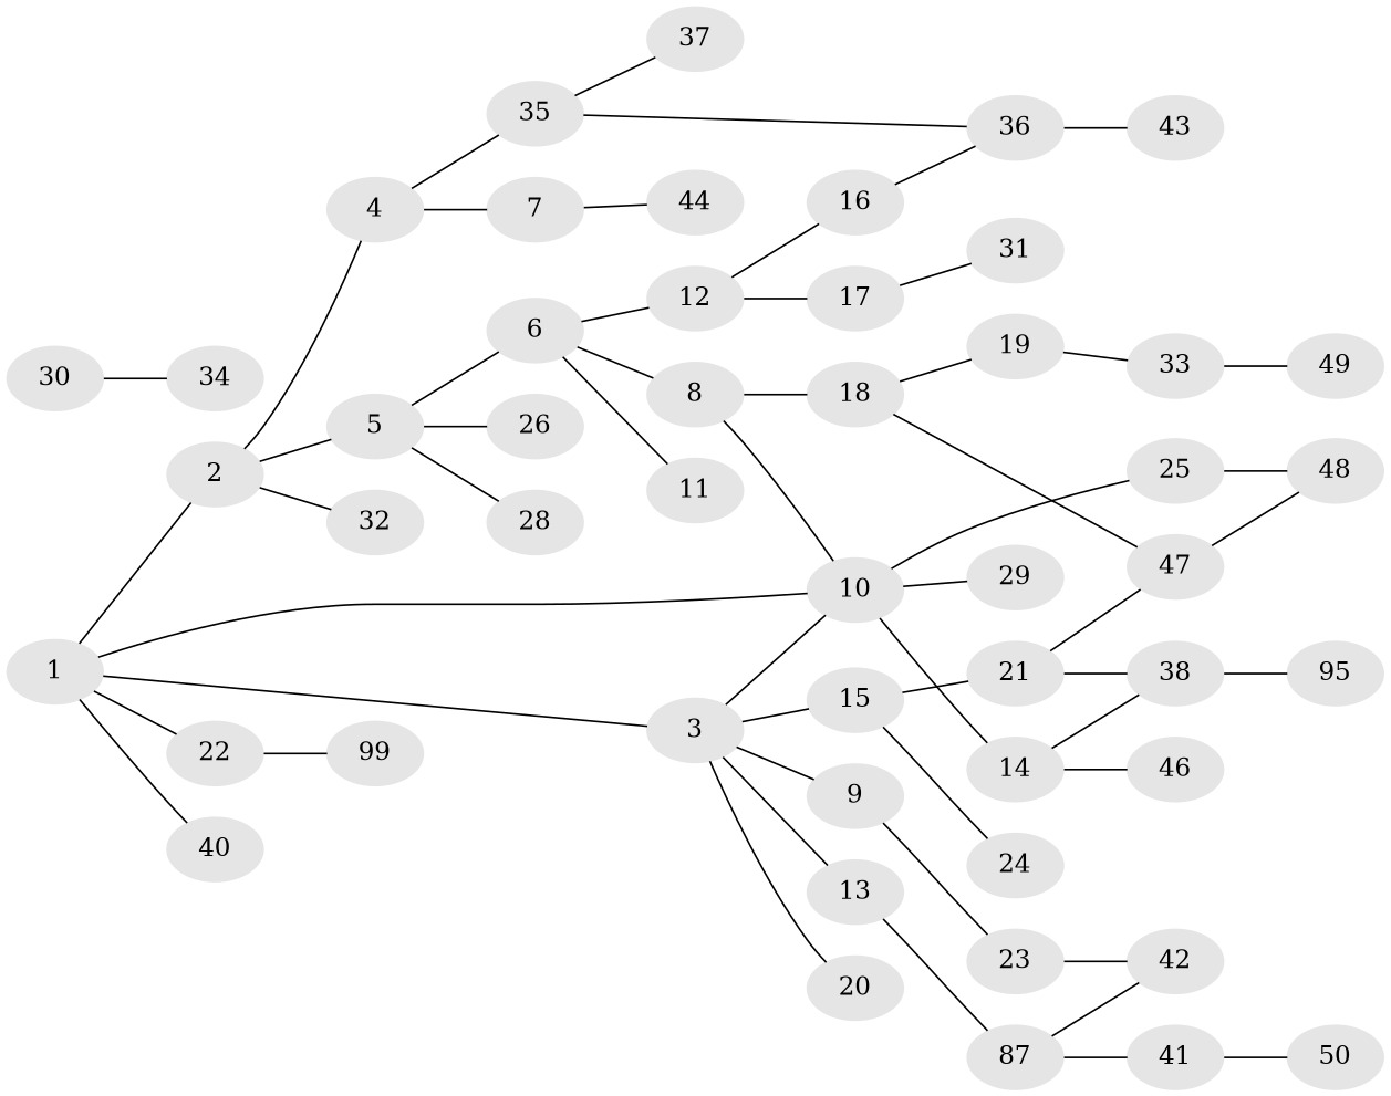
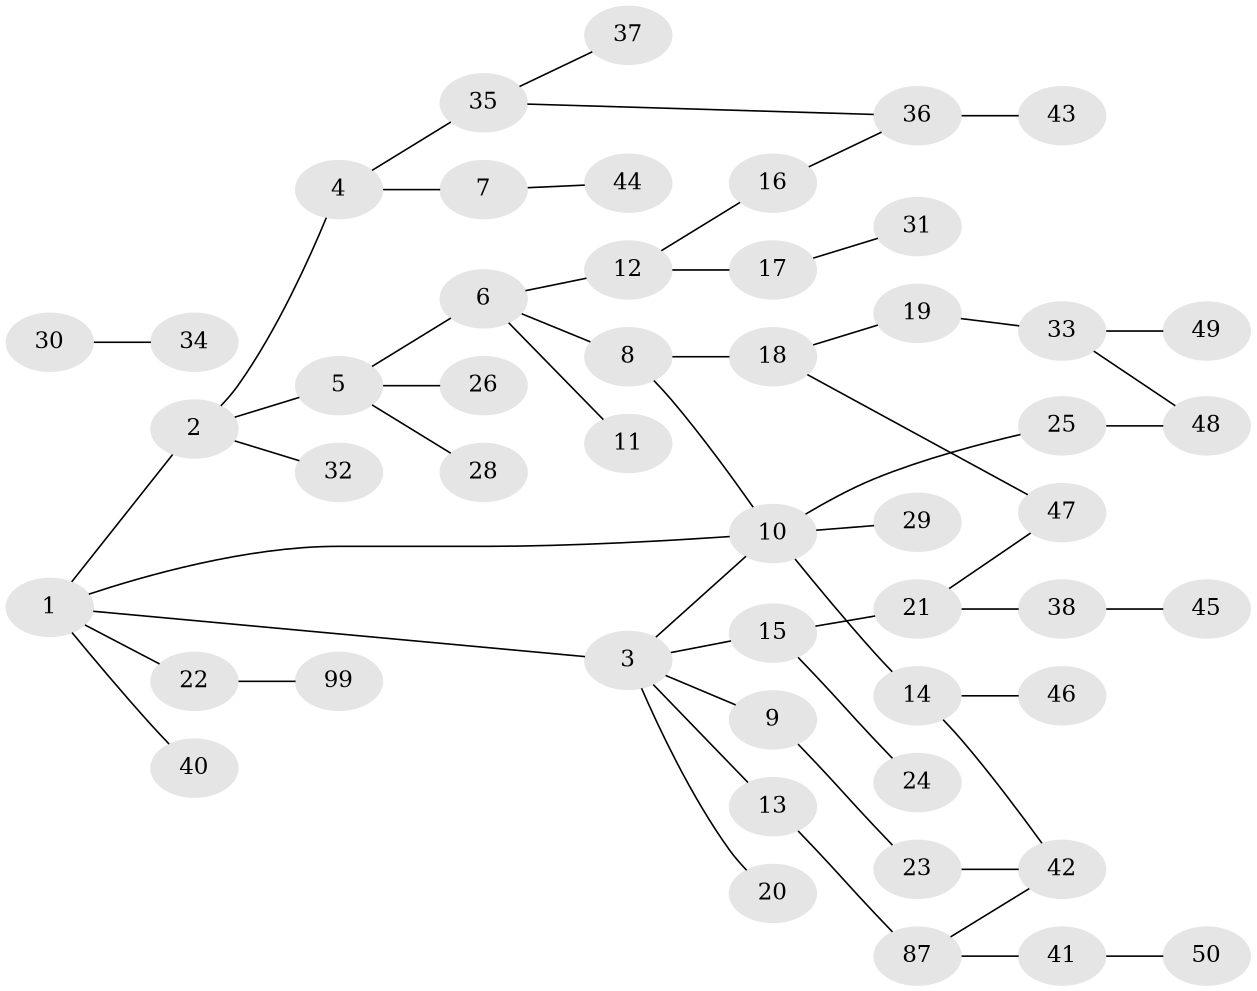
  graph {
    rankdir=LR
    node [color=gray90 style=filled]
    1
    2
    3
    10
    22
    40
    4
    5
    32
    9
    13
    15
    20
    7
    35
    14
    25
    29
    n19 [label=99]
    6
    26
    28
    23
    n24 [label=87]
    21
    24
    44
    36
    37
    8
    11
    12
    18
    16
    17
    19
    47
    42
    46
    48
    31
    41
    38
    43
    33
    49
    30
    34
-   45 [label=95]
+   45
    50
    1 -- 2
    1 -- 3
    1 -- 10
    1 -- 22
    1 -- 40
    2 -- 4
    2 -- 5
    2 -- 32
    3 -- 10
    3 -- 9
    3 -- 13
    3 -- 15
    3 -- 20
    10 -- 14
    10 -- 25
    10 -- 29
    22 -- n19
    4 -- 7
    4 -- 35
    5 -- 6
    5 -- 26
    5 -- 28
    9 -- 23
    13 -- n24
    15 -- 21
    15 -- 24
    7 -- 44
    35 -- 36
    35 -- 37
-   14 -- 38
+   14 -- 42
    14 -- 46
    25 -- 48
    6 -- 8
    6 -- 11
    6 -- 12
    23 -- 42
    n24 -- 42
    n24 -- 41
    21 -- 47
    21 -- 38
    36 -- 43
    8 -- 10
    8 -- 18
    12 -- 16
    12 -- 17
    18 -- 19
    18 -- 47
    16 -- 36
    17 -- 31
    19 -- 33
-   47 -- 48
+   33 -- 48
    41 -- 50
    38 -- 45
    33 -- 49
    30 -- 34
  }
